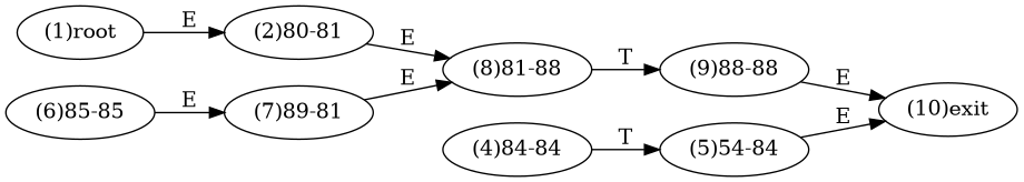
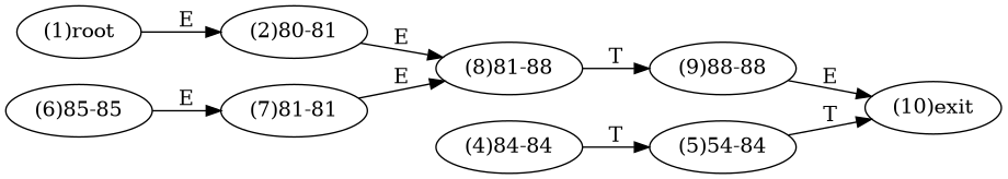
  digraph {
    rankdir=LR
    n1 [label="(1)root"]
    n2 [label="(2)80-81"]
    n3 [label="(8)81-88"]
    n4 [label="(9)88-88"]
    n5 [label="(4)84-84"]
    n6 [label="(5)54-84"]
-   n7 [label="(7)89-81"]
+   n7 [label="(7)81-81"]
    n8 [label="(10)exit"]
    n9 [label="(6)85-85"]
    n1 -> n2 [label=E]
    n2 -> n3 [label=E]
    n3 -> n4 [label=T]
    n4 -> n8 [label=E]
    n5 -> n6 [label=T]
-   n6 -> n8 [label=E]
+   n6 -> n8 [label=T]
    n7 -> n3 [label=E]
    n9 -> n7 [label=E]
  }
